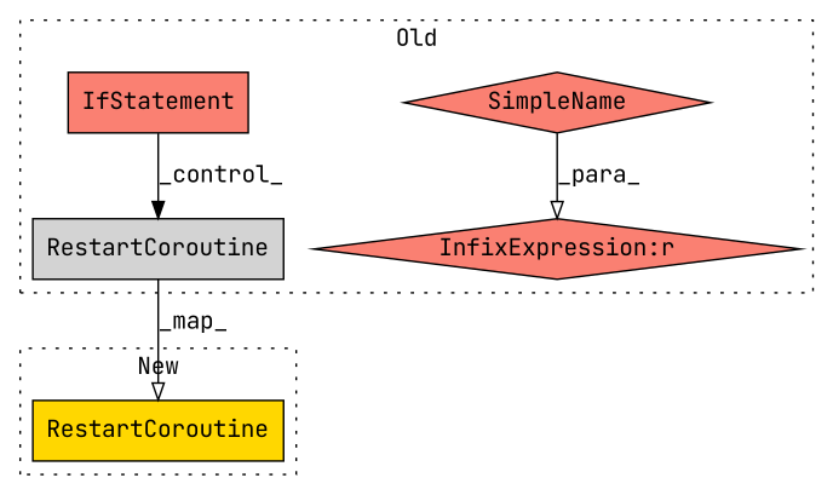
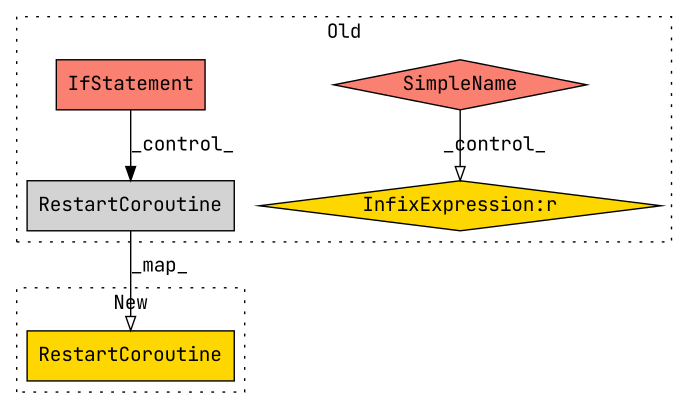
  digraph {
    fontname="JetBrains Mono"
    node [a=32 fillcolor=gold fontname="JetBrains Mono" l="21,1" shape=box style=filled]
    edge [arrowhead=onormal fontname="JetBrains Mono"]
    n1 [fillcolor=lightgrey label=RestartCoroutine s="4435,4511"]
-   n2 [a=27 fillcolor=salmon l=4 label="InfixExpression:r" s=4053 shape=diamond]
+   n2 [a=27 l=4 label="InfixExpression:r" s=4053 shape=diamond]
    n3 [a=42 fillcolor=salmon l=5 label=SimpleName s=4057 shape=diamond]
    n4 [a=25 fillcolor=salmon l="4,7" label=IfStatement s="4026,4062"]
    n5 [label=RestartCoroutine s="4987,5063"]
    subgraph cluster_1 {
      label=Old
      style=dotted
      n1
      n2
      n3
      n4
    }
    subgraph cluster_2 {
      label=New
      style=dotted
      n5
    }
    n1 -> n5 [label=_map_]
-   n3 -> n2 [label=_para_]
+   n3 -> n2 [label=_control_]
    n4 -> n1 [arrowhead=normal label=_control_]
  }
